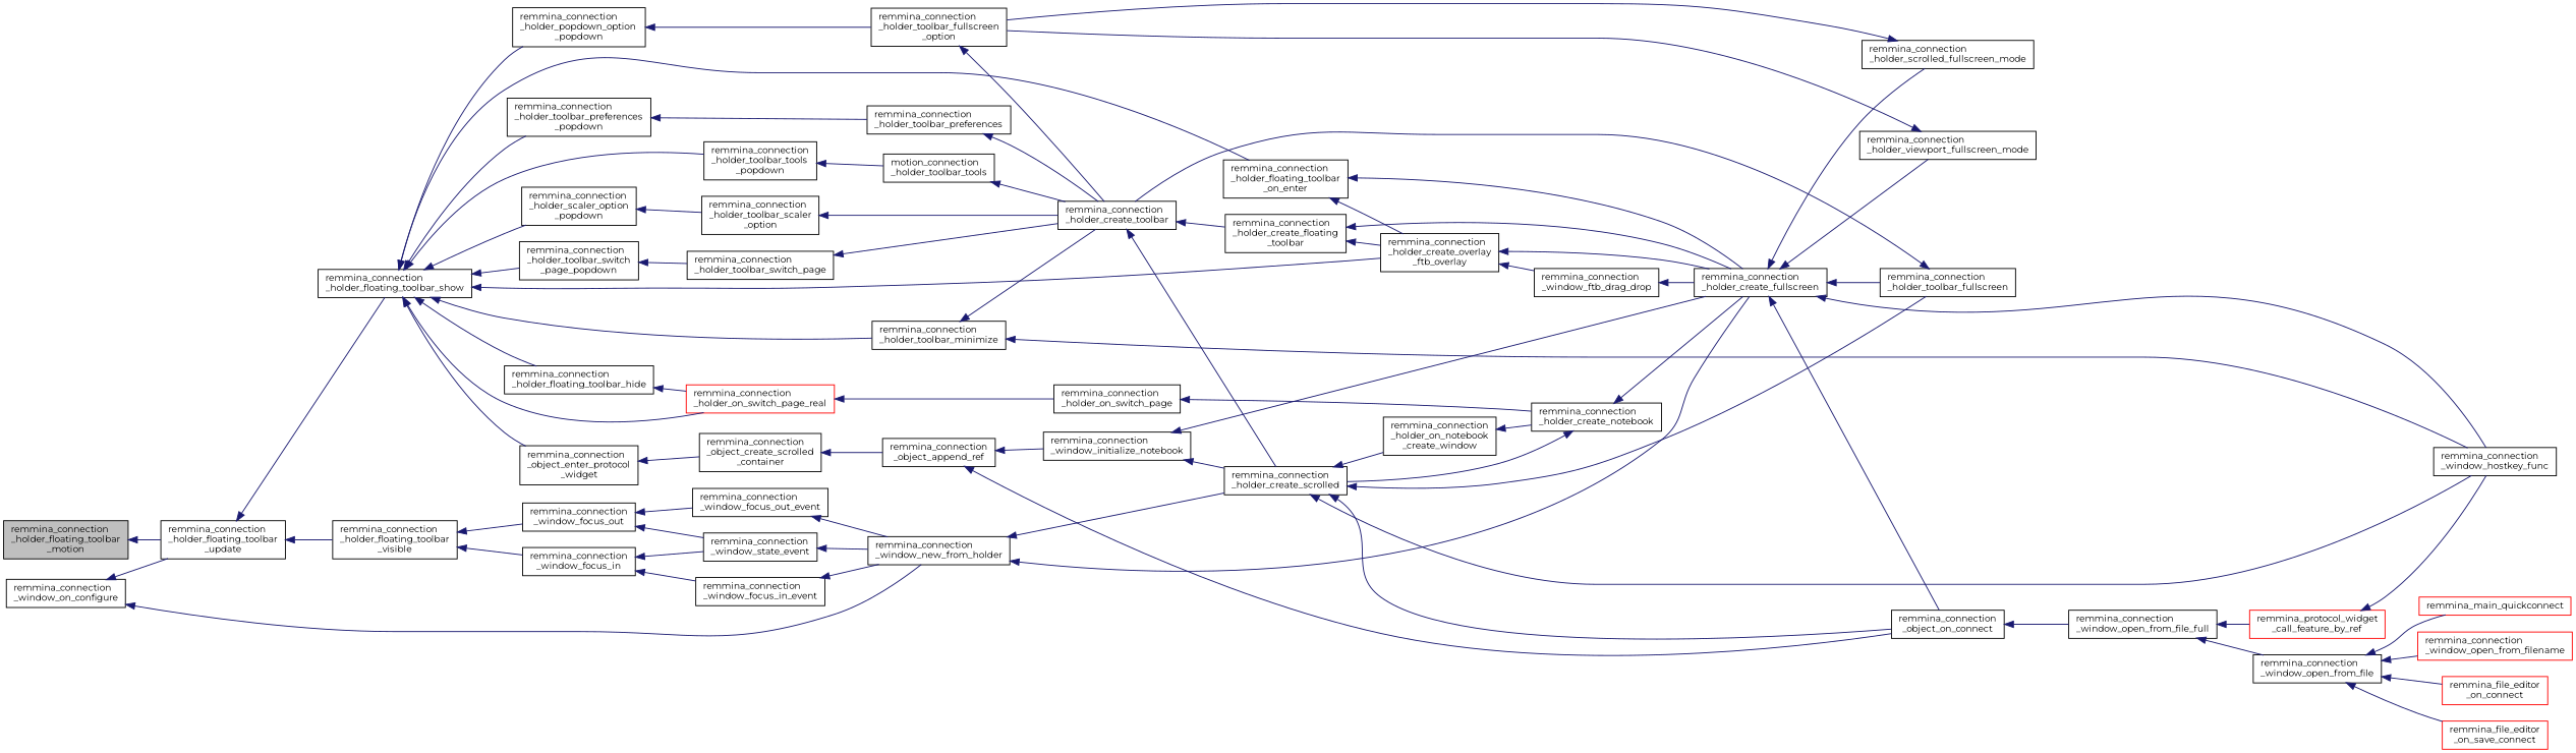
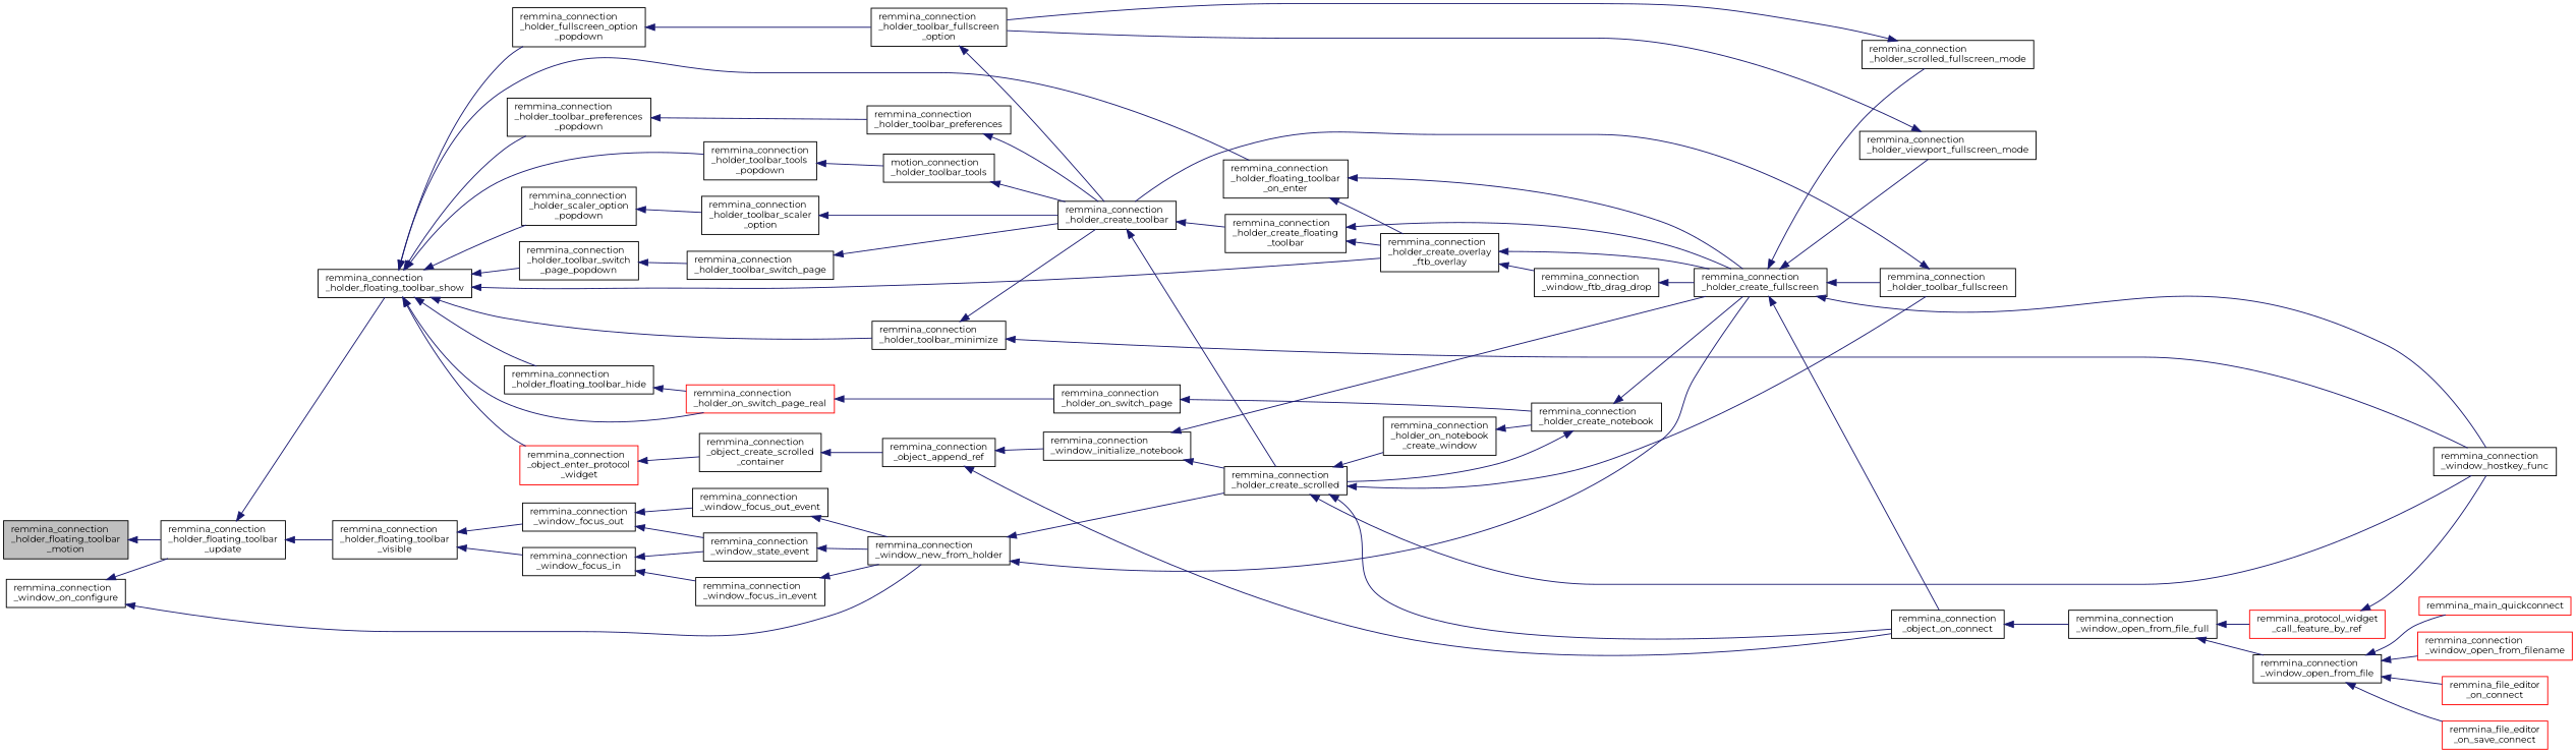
  digraph {
    fontname=Montserrat
    rankdir=LR
    node [color=black fillcolor=white fontname=Montserrat fontsize=10 shape=record style=filled]
    edge [color=midnightblue dir=back fontname=Montserrat fontsize=10 labelfontname=Helvetica labelfontsize=10 style=solid]
    n1 [fillcolor=grey75 fontcolor=black height=0.2 label="remmina_connection\l_holder_floating_toolbar\l_motion" width=0.4]
    n2 [height=0.2 label="remmina_connection\l_holder_floating_toolbar\l_update" width=0.4]
    n3 [height=0.2 label="remmina_connection\l_holder_floating_toolbar_show" width=0.4]
    n4 [height=0.2 label="remmina_connection\l_holder_floating_toolbar\l_visible" width=0.4]
-   n5 [height=0.2 label="remmina_connection\l_holder_popdown_option\l_popdown" width=0.4]
+   n5 [height=0.2 label="remmina_connection\l_holder_fullscreen_option\l_popdown" width=0.4]
    n6 [height=0.2 label="remmina_connection\l_holder_create_overlay\l_ftb_overlay" width=0.4]
    n7 [height=0.2 label="remmina_connection\l_holder_scaler_option\l_popdown" width=0.4]
    n8 [height=0.2 label="remmina_connection\l_holder_toolbar_switch\l_page_popdown" width=0.4]
    n9 [height=0.2 label="remmina_connection\l_holder_toolbar_preferences\l_popdown" width=0.4]
    n10 [height=0.2 label="remmina_connection\l_holder_toolbar_tools\l_popdown" width=0.4]
    n11 [height=0.2 label="remmina_connection\l_holder_toolbar_minimize" width=0.4]
    n12 [height=0.2 label="remmina_connection\l_holder_floating_toolbar\l_on_enter" width=0.4]
-   n13 [height=0.2 label="remmina_connection\l_object_enter_protocol\l_widget" width=0.4]
+   n13 [color=red height=0.2 label="remmina_connection\l_object_enter_protocol\l_widget" width=0.4]
    n14 [height=0.2 label="remmina_connection\l_holder_floating_toolbar_hide" width=0.4]
    n15 [color=red height=0.2 label="remmina_connection\l_holder_on_switch_page_real" width=0.4]
    n16 [height=0.2 label="remmina_connection\l_window_focus_in" width=0.4]
    n17 [height=0.2 label="remmina_connection\l_window_focus_out" width=0.4]
    n18 [height=0.2 label="remmina_connection\l_window_on_configure" width=0.4]
    n19 [height=0.2 label="remmina_connection\l_window_new_from_holder" width=0.4]
    n20 [height=0.2 label="remmina_connection\l_holder_toolbar_fullscreen\l_option" width=0.4]
    n21 [height=0.2 label="remmina_connection\l_holder_create_fullscreen" width=0.4]
    n22 [height=0.2 label="remmina_connection\l_window_ftb_drag_drop" width=0.4]
    n23 [height=0.2 label="remmina_connection\l_holder_toolbar_scaler\l_option" width=0.4]
    n24 [height=0.2 label="remmina_connection\l_holder_toolbar_switch_page" width=0.4]
    n25 [height=0.2 label="remmina_connection\l_holder_toolbar_preferences" width=0.4]
    n26 [height=0.2 label="motion_connection\l_holder_toolbar_tools" width=0.4]
    n27 [height=0.2 label="remmina_connection\l_holder_create_toolbar" width=0.4]
    n28 [height=0.2 label="remmina_connection\l_window_hostkey_func" width=0.4]
    n29 [height=0.2 label="remmina_connection\l_object_create_scrolled\l_container" width=0.4]
    n30 [height=0.2 label="remmina_connection\l_holder_on_switch_page" width=0.4]
    n31 [height=0.2 label="remmina_connection\l_holder_create_floating\l_toolbar" width=0.4]
    n32 [height=0.2 label="remmina_connection\l_holder_create_scrolled" width=0.4]
    n33 [height=0.2 label="remmina_connection\l_holder_toolbar_fullscreen" width=0.4]
    n34 [height=0.2 label="remmina_connection\l_object_on_connect" width=0.4]
    n35 [height=0.2 label="remmina_connection\l_holder_on_notebook\l_create_window" width=0.4]
    n36 [height=0.2 label="remmina_connection\l_holder_viewport_fullscreen_mode" width=0.4]
    n37 [height=0.2 label="remmina_connection\l_holder_scrolled_fullscreen_mode" width=0.4]
    n38 [height=0.2 label="remmina_connection\l_window_open_from_file_full" width=0.4]
    n39 [height=0.2 label="remmina_connection\l_window_open_from_file" width=0.4]
    n40 [color=red height=0.2 label="remmina_protocol_widget\l_call_feature_by_ref" width=0.4]
    n41 [color=red height=0.2 label="remmina_connection\l_window_open_from_filename" width=0.4]
    n42 [color=red height=0.2 label="remmina_file_editor\l_on_connect" width=0.4]
    n43 [color=red height=0.2 label="remmina_file_editor\l_on_save_connect" width=0.4]
    n44 [color=red height=0.2 label=remmina_main_quickconnect width=0.4]
    n45 [height=0.2 label="remmina_connection\l_holder_create_notebook" width=0.4]
    n46 [height=0.2 label="remmina_connection\l_object_append_ref" width=0.4]
    n47 [height=0.2 label="remmina_connection\l_window_initialize_notebook" width=0.4]
    n48 [height=0.2 label="remmina_connection\l_window_focus_in_event" width=0.4]
    n49 [height=0.2 label="remmina_connection\l_window_state_event" width=0.4]
    n50 [height=0.2 label="remmina_connection\l_window_focus_out_event" width=0.4]
    n1 -> n2
    n2 -> n3
    n2 -> n4
    n3 -> n5
    n3 -> n6
    n3 -> n7
    n3 -> n8
    n3 -> n9
    n3 -> n10
    n3 -> n11
    n3 -> n12
    n3 -> n13
    n3 -> n14
    n3 -> n15
    n4 -> n16
    n4 -> n17
    n5 -> n20
    n6 -> n21
    n6 -> n22
    n7 -> n23
    n8 -> n24
    n9 -> n25
    n10 -> n26
    n11 -> n27
    n11 -> n28
    n12 -> n6
    n12 -> n21
    n13 -> n29
    n14 -> n15
    n15 -> n30
    n16 -> n48
    n16 -> n49
    n17 -> n49
    n17 -> n50
    n18 -> n2
    n18 -> n19
    n19 -> n21
    n19 -> n32
    n20 -> n27
    n21 -> n28
    n21 -> n33
    n21 -> n34
    n21 -> n36
    n21 -> n37
    n22 -> n21
    n23 -> n27
    n24 -> n27
    n25 -> n27
    n26 -> n27
    n27 -> n31
    n27 -> n32
    n29 -> n46
    n30 -> n45
    n31 -> n6
    n31 -> n21
    n32 -> n28
    n32 -> n33
    n32 -> n34
    n32 -> n35
    n33 -> n27
    n34 -> n38
    n35 -> n45
    n36 -> n20
    n37 -> n20
    n38 -> n39
    n38 -> n40
    n39 -> n41
    n39 -> n42
    n39 -> n43
    n39 -> n44
    n40 -> n28
    n45 -> n21
    n45 -> n32
    n46 -> n34
    n46 -> n47
    n47 -> n21
    n47 -> n32
    n48 -> n19
    n49 -> n19
    n50 -> n19
  }
